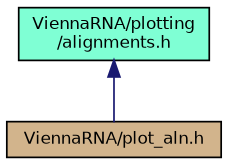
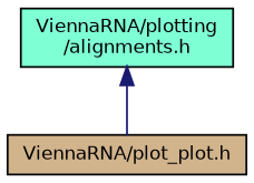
  digraph {
    node [color=black fontname=Helvetica fontsize=10 shape=record style=filled]
    n1 [fillcolor=aquamarine fontcolor=black height=0.2 label="ViennaRNA/plotting\l/alignments.h" width=0.4]
-   n2 [height=0.2 label="ViennaRNA/plot_aln.h" width=0.4 fillcolor=tan]
+   n2 [height=0.2 label="ViennaRNA/plot_plot.h" width=0.4 fillcolor=tan]
    n1 -> n2 [color=midnightblue dir=back fontname=Helvetica fontsize=10 labelfontname=Helvetica labelfontsize=10 style=solid]
  }
